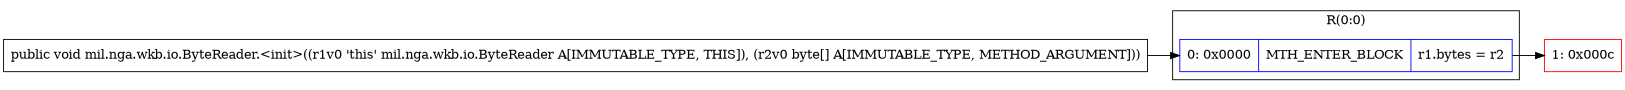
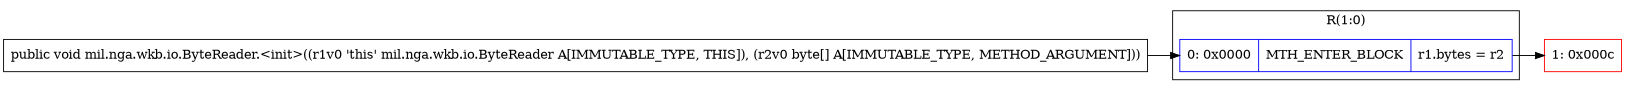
  digraph {
    rankdir=LR
    node [shape=record]
    n1 [color=blue label="{0\:\ 0x0000|MTH_ENTER_BLOCK\l|r1.bytes = r2\l}"]
    n2 [color=red label="{1\:\ 0x000c}"]
    n3 [label="{public void mil.nga.wkb.io.ByteReader.\<init\>((r1v0 'this' mil.nga.wkb.io.ByteReader A[IMMUTABLE_TYPE, THIS]), (r2v0 byte[] A[IMMUTABLE_TYPE, METHOD_ARGUMENT])) }"]
    subgraph cluster_1 {
-     label="R(0:0)"
+     label="R(1:0)"
      n1
    }
    n1 -> n2
    n3 -> n1
  }
